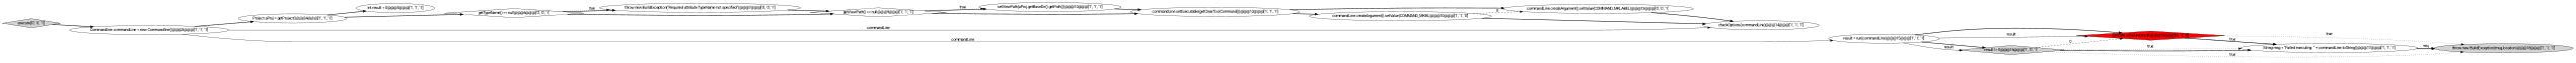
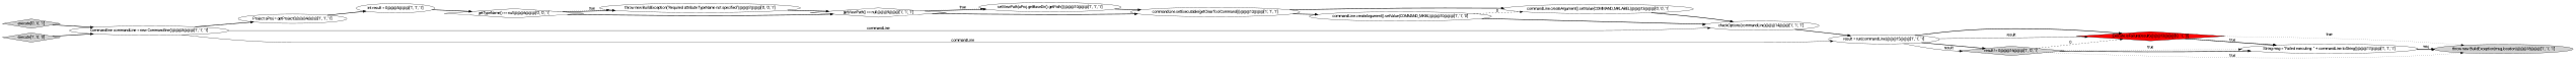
  digraph {
    fontname=Roboto
    rankdir=LR
    node [fillcolor=white fontname=Roboto shape=ellipse style=filled]
    edge [fontname=Roboto style=bold]
    n1 [label="Project aProj = getProject()@@@4@@@['1', '1', '1']"]
    n2 [label="int result = 0@@@5@@@['1', '1', '1']"]
    n3 [label="getTypeName() == null@@@6@@@['0', '0', '1']" shape=diamond]
    n4 [fillcolor=lightgray label="throw new BuildException(msg,location)@@@18@@@['1', '1', '1']"]
    n5 [label="checkOptions(commandLine)@@@14@@@['1', '1', '1']"]
    n6 [label="result = run(commandLine)@@@15@@@['1', '1', '1']"]
    n7 [fillcolor=red label="Execute.isFailure(result)@@@13@@@['0', '1', '0']" shape=diamond]
    n8 [fillcolor=lightgray label="result != 0@@@16@@@['1', '0', '1']" shape=diamond]
    n9 [label="String msg = \"Failed executing: \" + commandLine.toString()@@@17@@@['1', '1', '1']"]
    n10 [label="getViewPath() == null@@@9@@@['1', '1', '1']" shape=diamond]
    n11 [label="throw new BuildException(\"Required attribute TypeName not specified\")@@@7@@@['0', '0', '1']"]
    n12 [label="setViewPath(aProj.getBaseDir().getPath())@@@10@@@['1', '1', '1']"]
    n13 [label="commandLine.setExecutable(getClearToolCommand())@@@12@@@['1', '1', '1']"]
    n14 [label="commandLine.createArgument().setValue(COMMAND_MKLABEL)@@@13@@@['0', '0', '1']"]
    n15 [label="commandLine.createArgument().setValue(COMMAND_MKBL)@@@10@@@['1', '1', '0']"]
    n16 [fillcolor=lightgray label="execute['0', '0', '1']" shape=diamond]
    n17 [label="Commandline commandLine = new Commandline()@@@3@@@['1', '1', '1']"]
+   n18 [fillcolor=lightgray label="execute['1', '0', '0']" shape=diamond]
    n1 -> n2
-   n1 -> n3
+   n2 -> n3
    n3 -> n10
    n3 -> n11 [label=true style=dotted]
    n3 -> n11
+   n5 -> n6
    n6 -> n7
    n6 -> n7 [label=result style=solid]
    n6 -> n8
    n6 -> n8 [label=result style=solid]
    n7 -> n4 [label=true style=dotted]
    n7 -> n9 [label=true style=dotted]
    n7 -> n9
    n8 -> n4 [label=true style=dotted]
    n8 -> n7 [label=0 style=dashed]
    n8 -> n9 [label=true style=dotted]
    n8 -> n9
    n9 -> n4 [label=msg style=solid]
    n9 -> n4
    n10 -> n12
    n10 -> n12 [label=true style=dotted]
    n10 -> n13
    n11 -> n10
    n12 -> n13
    n13 -> n14
    n13 -> n15
    n14 -> n5
    n15 -> n5
    n15 -> n14 [label=0 style=dashed]
    n16 -> n17
    n17 -> n1
    n17 -> n5 [label=commandLine style=solid]
    n17 -> n6 [label=commandLine style=solid]
+   n18 -> n17
  }
